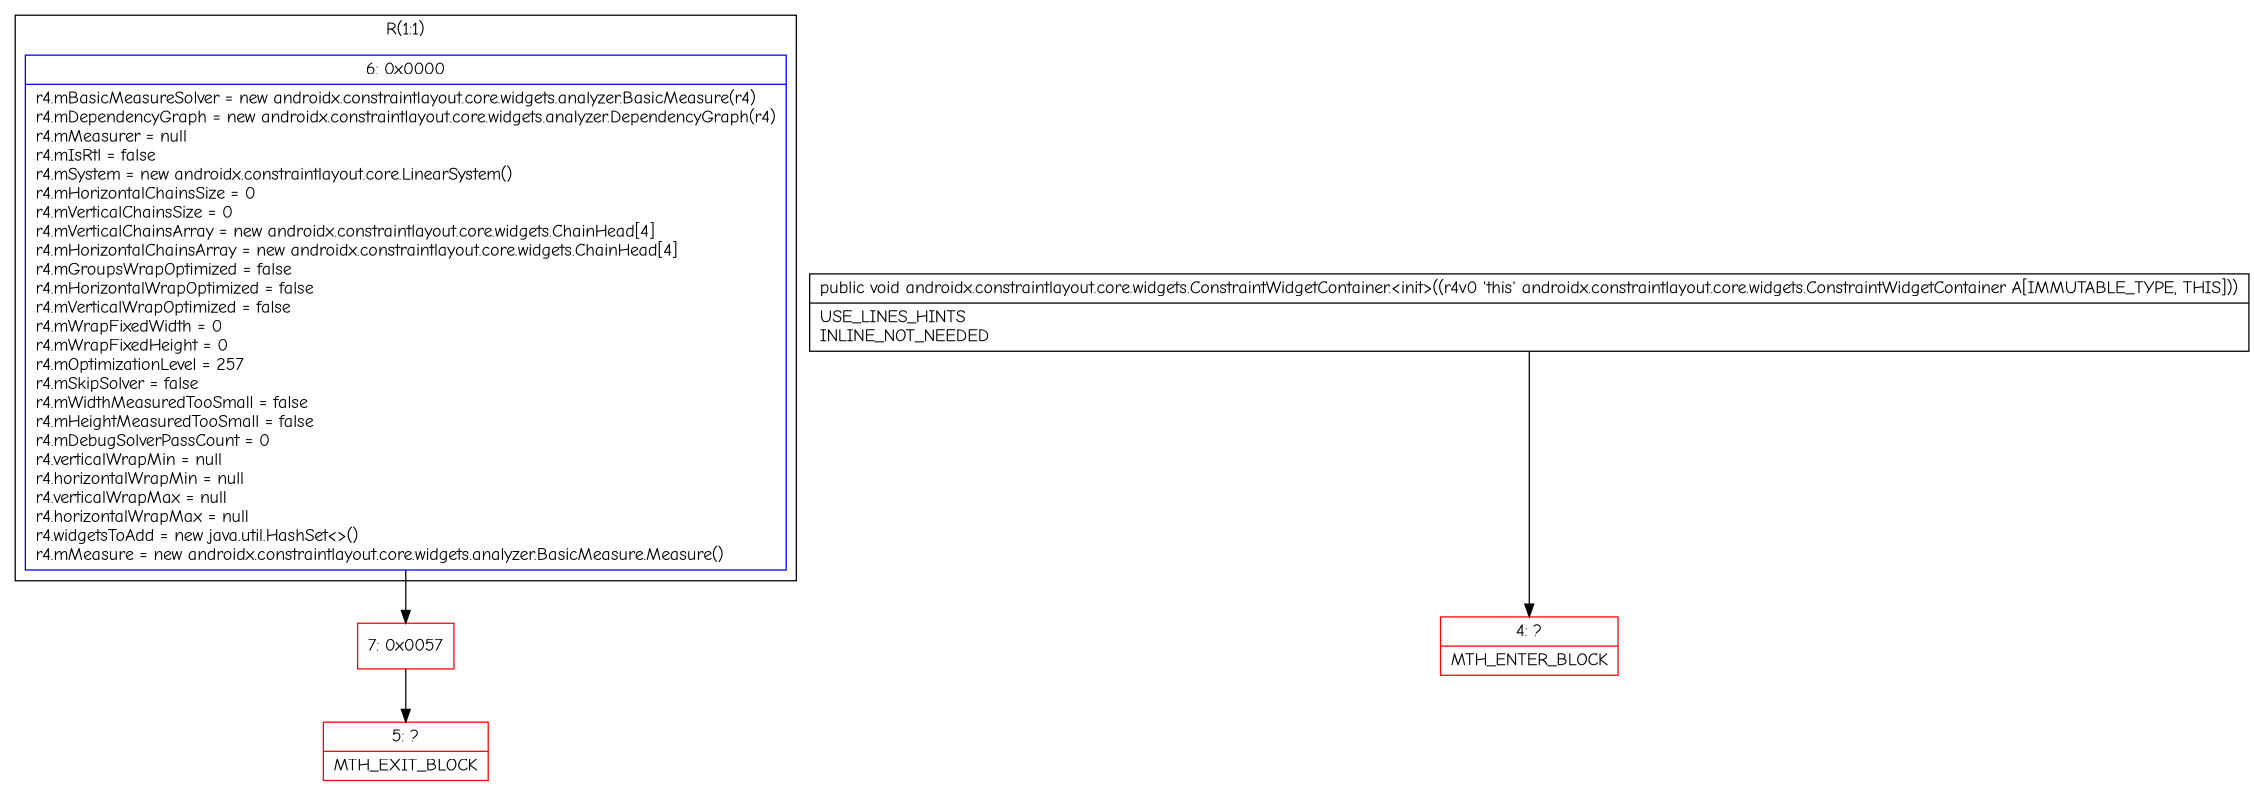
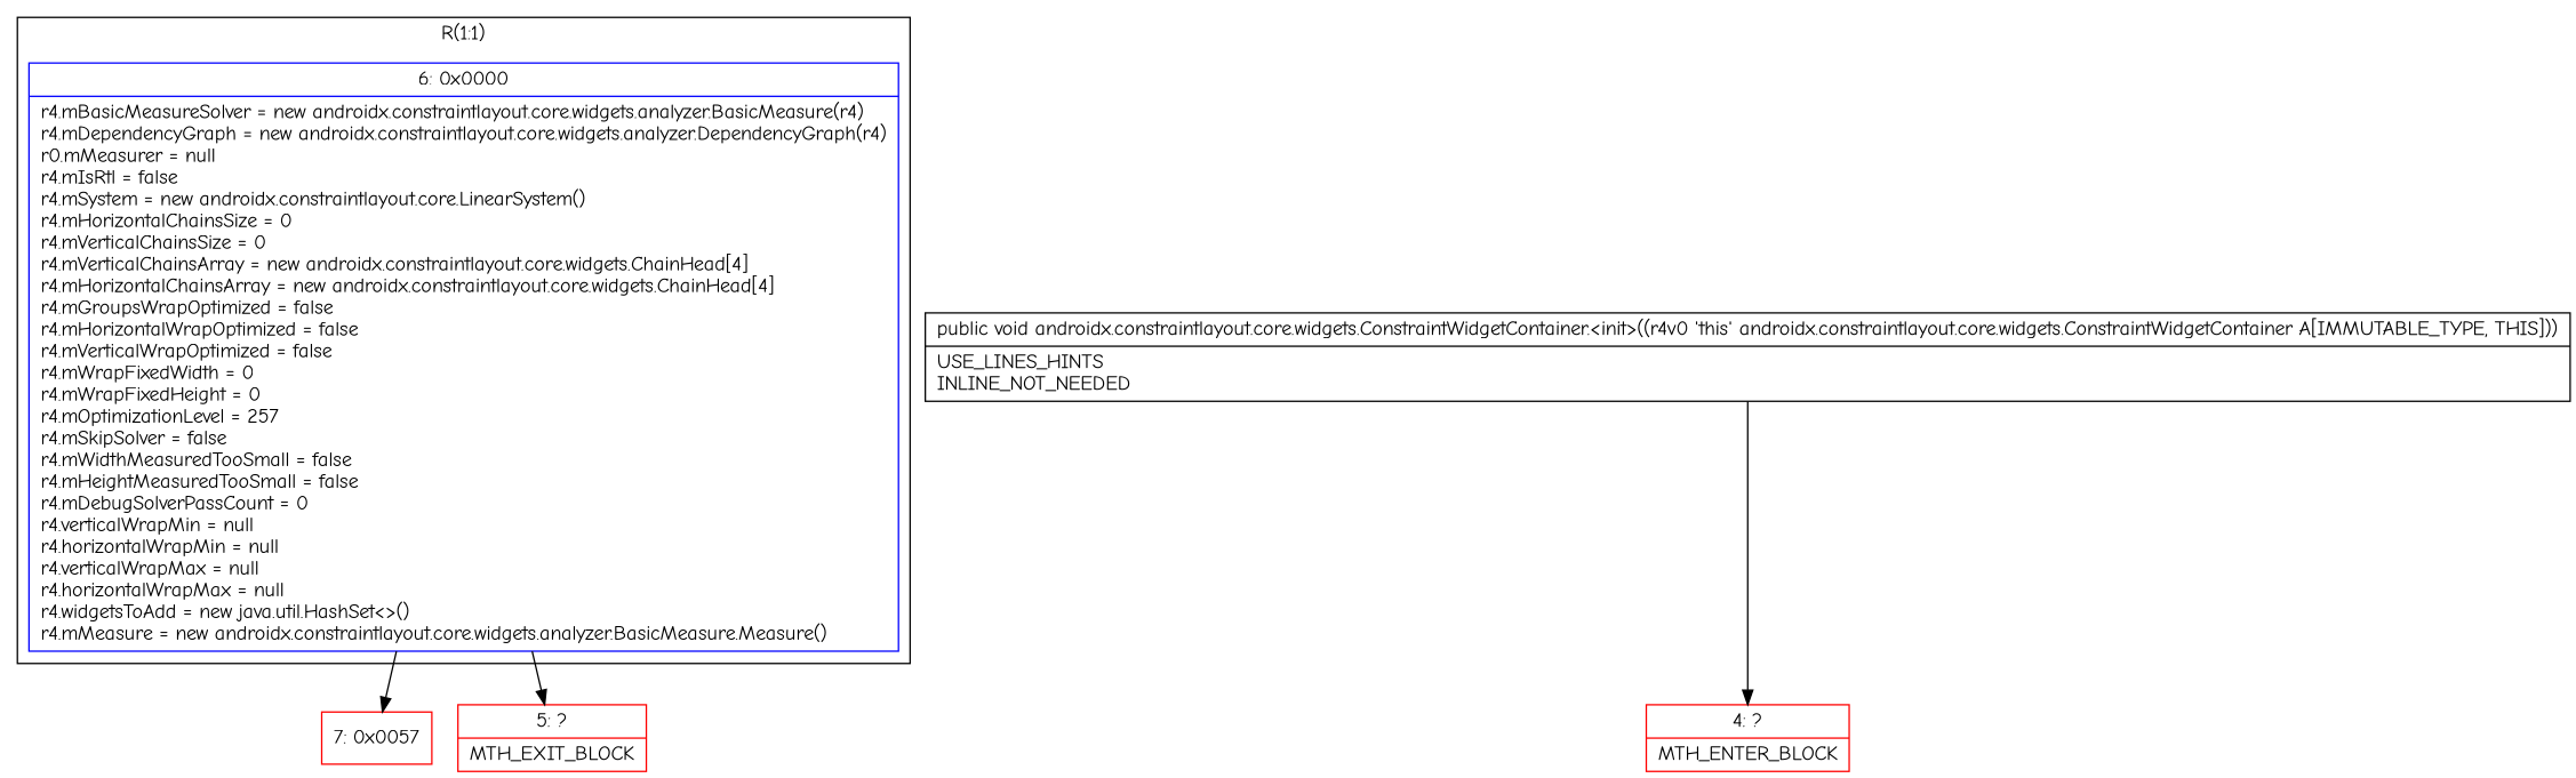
  digraph {
    fontname="Comic Neue"
    node [color=red fontname="Comic Neue" shape=record]
    edge [fontname="Comic Neue"]
-   n1 [color=blue label="{6\:\ 0x0000|r4.mBasicMeasureSolver = new androidx.constraintlayout.core.widgets.analyzer.BasicMeasure(r4)\lr4.mDependencyGraph = new androidx.constraintlayout.core.widgets.analyzer.DependencyGraph(r4)\lr4.mMeasurer = null\lr4.mIsRtl = false\lr4.mSystem = new androidx.constraintlayout.core.LinearSystem()\lr4.mHorizontalChainsSize = 0\lr4.mVerticalChainsSize = 0\lr4.mVerticalChainsArray = new androidx.constraintlayout.core.widgets.ChainHead[4]\lr4.mHorizontalChainsArray = new androidx.constraintlayout.core.widgets.ChainHead[4]\lr4.mGroupsWrapOptimized = false\lr4.mHorizontalWrapOptimized = false\lr4.mVerticalWrapOptimized = false\lr4.mWrapFixedWidth = 0\lr4.mWrapFixedHeight = 0\lr4.mOptimizationLevel = 257\lr4.mSkipSolver = false\lr4.mWidthMeasuredTooSmall = false\lr4.mHeightMeasuredTooSmall = false\lr4.mDebugSolverPassCount = 0\lr4.verticalWrapMin = null\lr4.horizontalWrapMin = null\lr4.verticalWrapMax = null\lr4.horizontalWrapMax = null\lr4.widgetsToAdd = new java.util.HashSet\<\>()\lr4.mMeasure = new androidx.constraintlayout.core.widgets.analyzer.BasicMeasure.Measure()\l}"]
+   n1 [color=blue label="{6\:\ 0x0000|r4.mBasicMeasureSolver = new androidx.constraintlayout.core.widgets.analyzer.BasicMeasure(r4)\lr4.mDependencyGraph = new androidx.constraintlayout.core.widgets.analyzer.DependencyGraph(r4)\lr0.mMeasurer = null\lr4.mIsRtl = false\lr4.mSystem = new androidx.constraintlayout.core.LinearSystem()\lr4.mHorizontalChainsSize = 0\lr4.mVerticalChainsSize = 0\lr4.mVerticalChainsArray = new androidx.constraintlayout.core.widgets.ChainHead[4]\lr4.mHorizontalChainsArray = new androidx.constraintlayout.core.widgets.ChainHead[4]\lr4.mGroupsWrapOptimized = false\lr4.mHorizontalWrapOptimized = false\lr4.mVerticalWrapOptimized = false\lr4.mWrapFixedWidth = 0\lr4.mWrapFixedHeight = 0\lr4.mOptimizationLevel = 257\lr4.mSkipSolver = false\lr4.mWidthMeasuredTooSmall = false\lr4.mHeightMeasuredTooSmall = false\lr4.mDebugSolverPassCount = 0\lr4.verticalWrapMin = null\lr4.horizontalWrapMin = null\lr4.verticalWrapMax = null\lr4.horizontalWrapMax = null\lr4.widgetsToAdd = new java.util.HashSet\<\>()\lr4.mMeasure = new androidx.constraintlayout.core.widgets.analyzer.BasicMeasure.Measure()\l}"]
    n2 [label="{7\:\ 0x0057}"]
    n3 [label="{5\:\ ?|MTH_EXIT_BLOCK\l}"]
    n4 [label="{4\:\ ?|MTH_ENTER_BLOCK\l}"]
    n5 [label="{public void androidx.constraintlayout.core.widgets.ConstraintWidgetContainer.\<init\>((r4v0 'this' androidx.constraintlayout.core.widgets.ConstraintWidgetContainer A[IMMUTABLE_TYPE, THIS]))  | USE_LINES_HINTS\lINLINE_NOT_NEEDED\l}" color=""]
    subgraph cluster_1 {
      label="R(1:1)"
      n1
    }
    n1 -> n2
-   n2 -> n3
+   n1 -> n3
    n5 -> n4
  }
